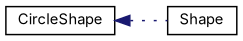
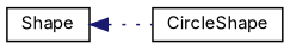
  digraph {
    rankdir=LR
    fontname=Inter
    node [color=black fillcolor=white fontname=Inter fontsize=10 shape=record style=filled]
    n1 [height=0.2 label=Shape width=0.4]
    n2 [height=0.2 label=CircleShape width=0.4]
-   n2 -> n1 [color=midnightblue dir=back fontname=Inter fontsize=10 labelfontname=Helvetica labelfontsize=10 style=dotted]
+   n1 -> n2 [color=midnightblue dir=back fontname=Inter fontsize=10 labelfontname=Helvetica labelfontsize=10 style=dotted]
  }
